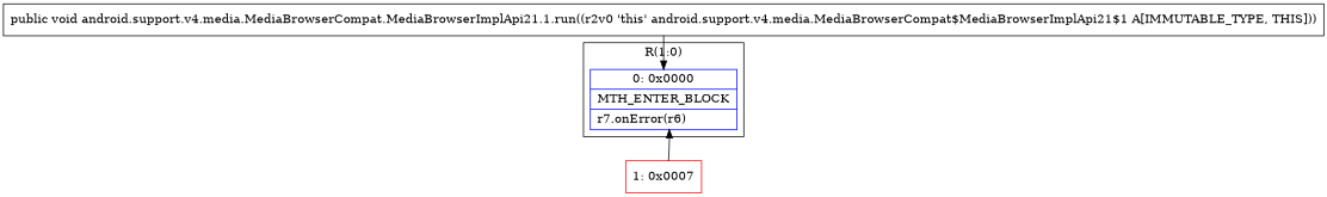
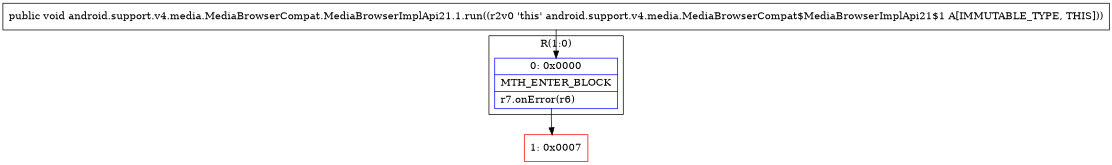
  digraph {
    node [shape=record]
    n1 [color=blue label="{0\:\ 0x0000|MTH_ENTER_BLOCK\l|r7.onError(r6)\l}"]
    n2 [color=red label="{1\:\ 0x0007}"]
    n3 [label="{public void android.support.v4.media.MediaBrowserCompat.MediaBrowserImplApi21.1.run((r2v0 'this' android.support.v4.media.MediaBrowserCompat$MediaBrowserImplApi21$1 A[IMMUTABLE_TYPE, THIS])) }"]
    subgraph cluster_1 {
      label="R(1:0)"
      n1
    }
-   n2 -> n1
+   n1 -> n2
    n3 -> n1
  }
